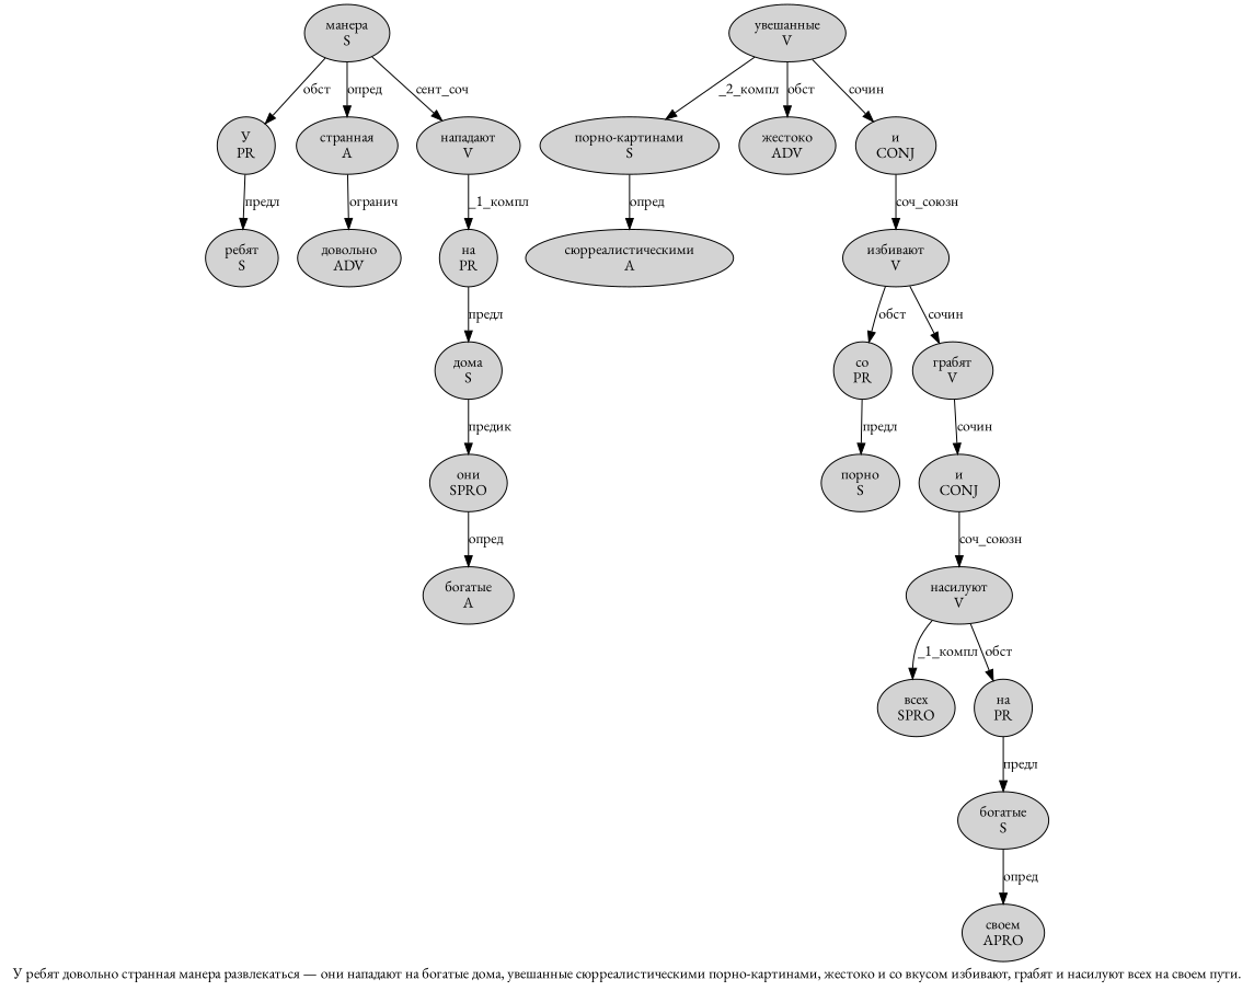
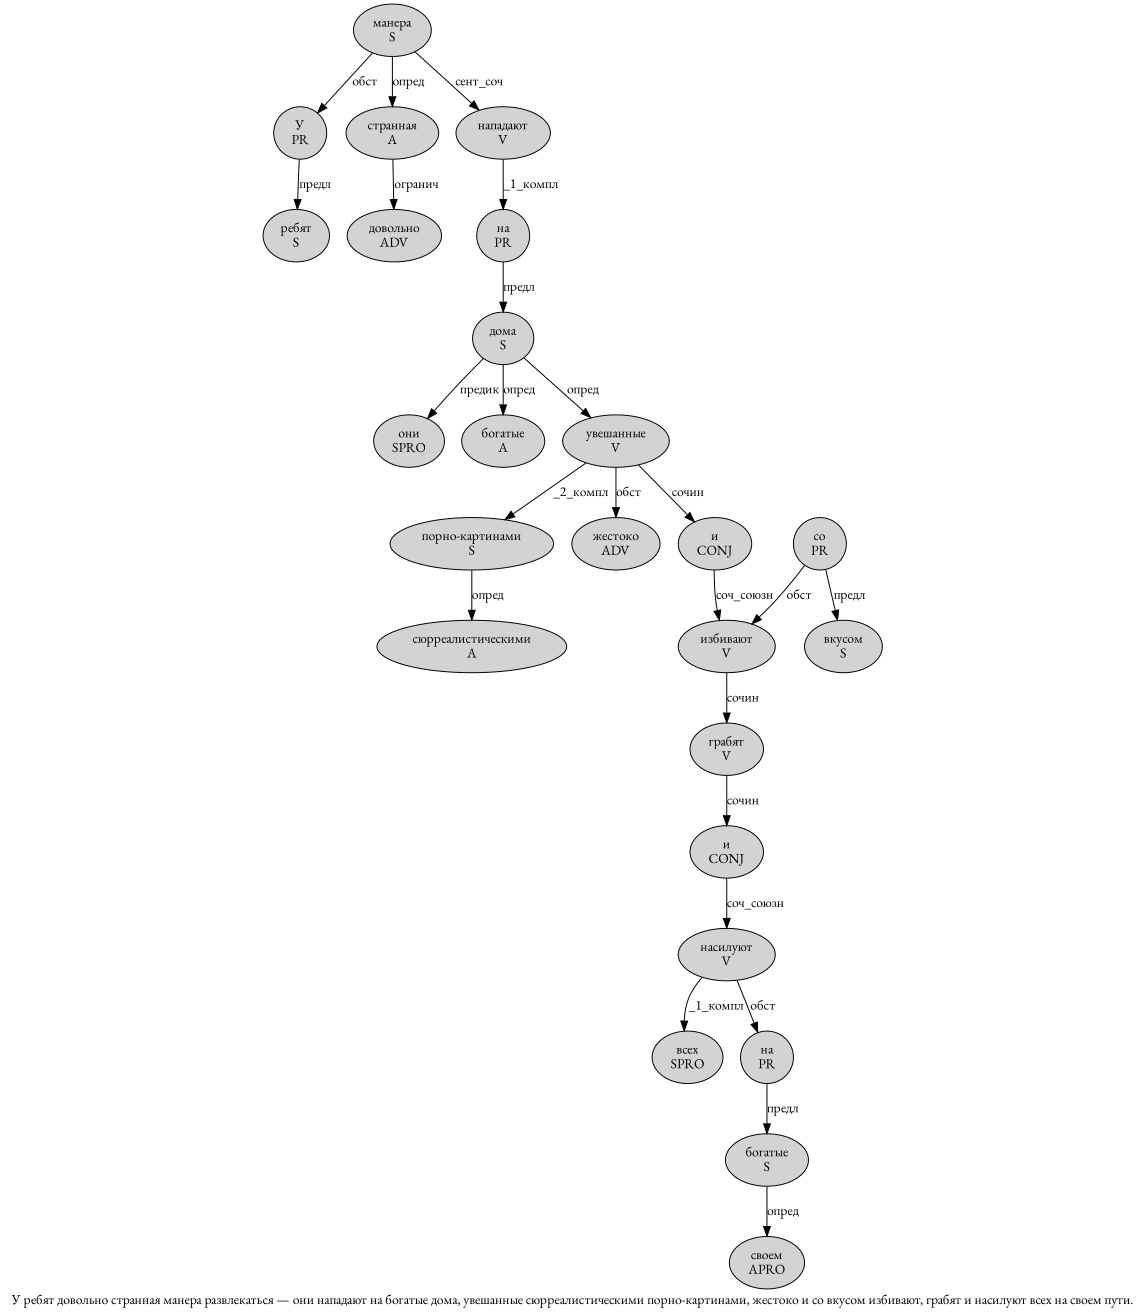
  digraph {
    fontname="EB Garamond"
    label="У ребят довольно странная манера развлекаться — они нападают на богатые дома, увешанные сюрреалистическими порно-картинами, жестоко и со вкусом избивают, грабят и насилуют всех на своем пути."
    node [fillcolor=lightgray fontname="EB Garamond" penwidth=1 shape=ellipse style=filled]
    edge [fontname="EB Garamond"]
    n1 [label="У\nPR"]
    n2 [label="ребят\nS"]
    n3 [label="довольно\nADV"]
    n4 [label="странная\nA"]
    n5 [label="манера\nS"]
    n6 [label="нападают\nV"]
    n7 [label="на\nPR"]
    n8 [label="они\nSPRO"]
    n9 [label="дома\nS"]
    n10 [label="богатые\nA"]
    n11 [label="увешанные\nV"]
    n12 [label="порно-картинами\nS"]
    n13 [label="жестоко\nADV"]
    n14 [label="и\nCONJ"]
    n15 [label="сюрреалистическими\nA"]
    n16 [label="избивают\nV"]
    n17 [label="со\nPR"]
    n18 [label="грабят\nV"]
-   n19 [label="порно\nS"]
+   n19 [label="вкусом\nS"]
    n20 [label="и\nCONJ"]
    n21 [label="насилуют\nV"]
    n22 [label="всех\nSPRO"]
    n23 [label="на\nPR"]
    n24 [label="богатые\nS"]
    n25 [label="своем\nAPRO"]
    n1 -> n2 [label="предл"]
    n4 -> n3 [label="огранич"]
    n5 -> n1 [label="обст"]
    n5 -> n4 [label="опред"]
    n5 -> n6 [label="сент_соч"]
    n6 -> n7 [label="_1_компл"]
    n7 -> n9 [label="предл"]
    n9 -> n8 [label="предик"]
-   n8 -> n10 [label="опред"]
+   n9 -> n10 [label="опред"]
+   n9 -> n11 [label="опред"]
    n11 -> n12 [label="_2_компл"]
    n11 -> n13 [label="обст"]
    n11 -> n14 [label="сочин"]
    n12 -> n15 [label="опред"]
    n14 -> n16 [label="соч_союзн"]
-   n16 -> n17 [label="обст"]
+   n17 -> n16 [label="обст"]
    n16 -> n18 [label="сочин"]
    n17 -> n19 [label="предл"]
    n18 -> n20 [label="сочин"]
    n20 -> n21 [label="соч_союзн"]
    n21 -> n22 [label="_1_компл"]
    n21 -> n23 [label="обст"]
    n23 -> n24 [label="предл"]
    n24 -> n25 [label="опред"]
  }
